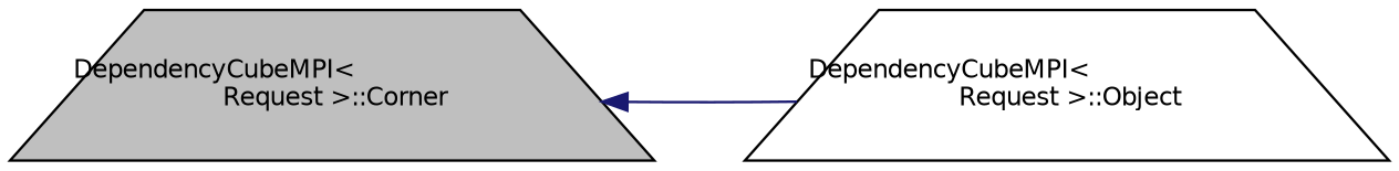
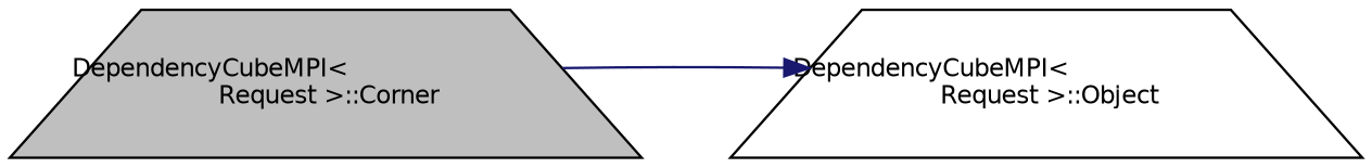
  digraph {
    rankdir=LR
    node [color=black fontname=Helvetica fontsize=10 shape=trapezium style=filled]
    n1 [fillcolor=grey75 fontcolor=black height=0.2 label="DependencyCubeMPI\<\l Request \>::Corner" width=0.4]
    n2 [fillcolor=white height=0.2 label="DependencyCubeMPI\<\l Request \>::Object" width=0.4]
-   n1 -> n2 [color=midnightblue dir=back fontname=Helvetica fontsize=10 labelfontname=Helvetica labelfontsize=10 style=solid]
+   n2 -> n1 [color=midnightblue dir=back fontname=Helvetica fontsize=10 labelfontname=Helvetica labelfontsize=10 style=solid]
  }
